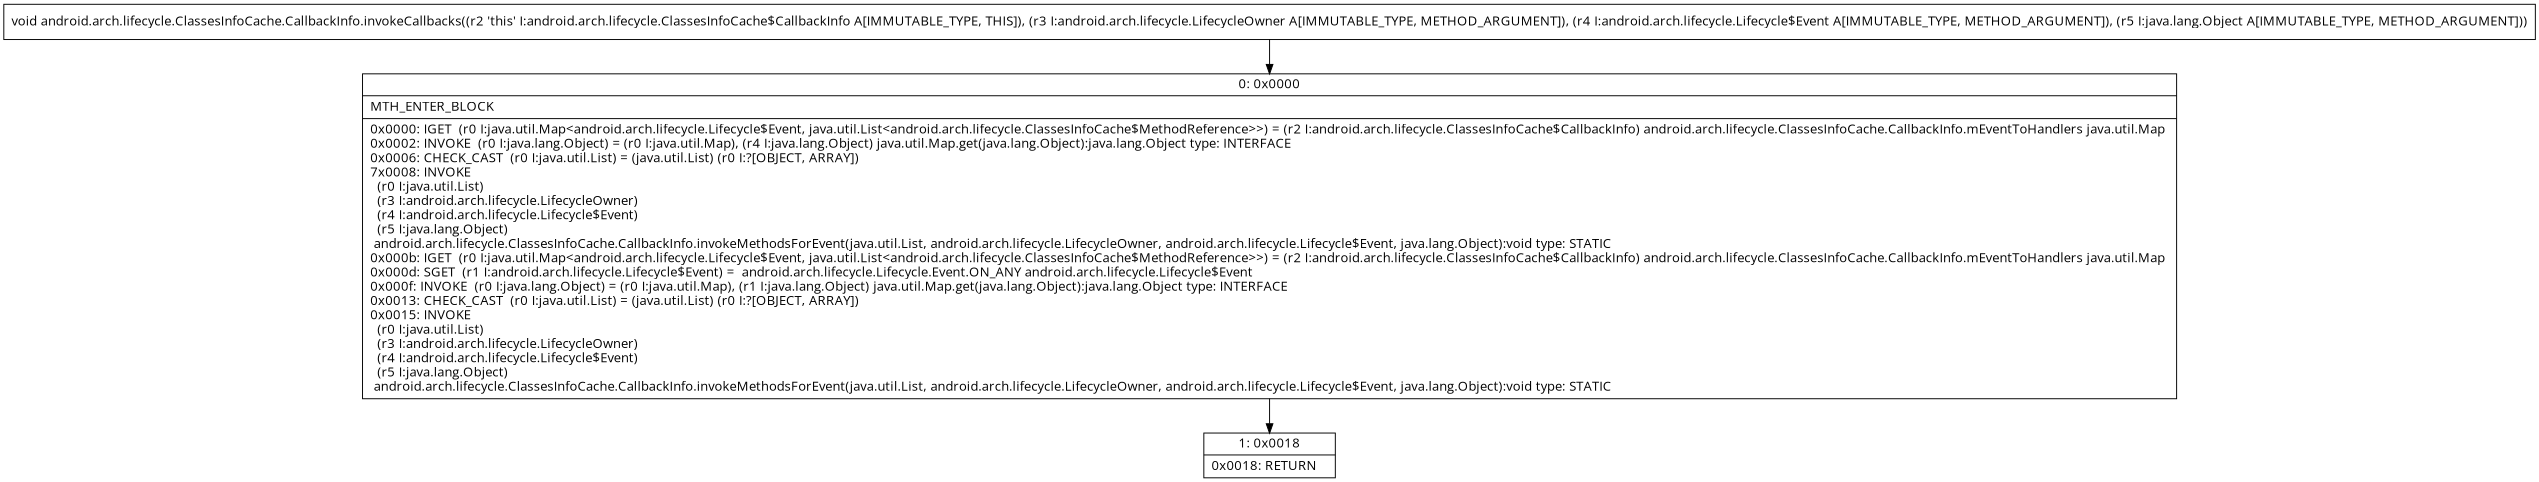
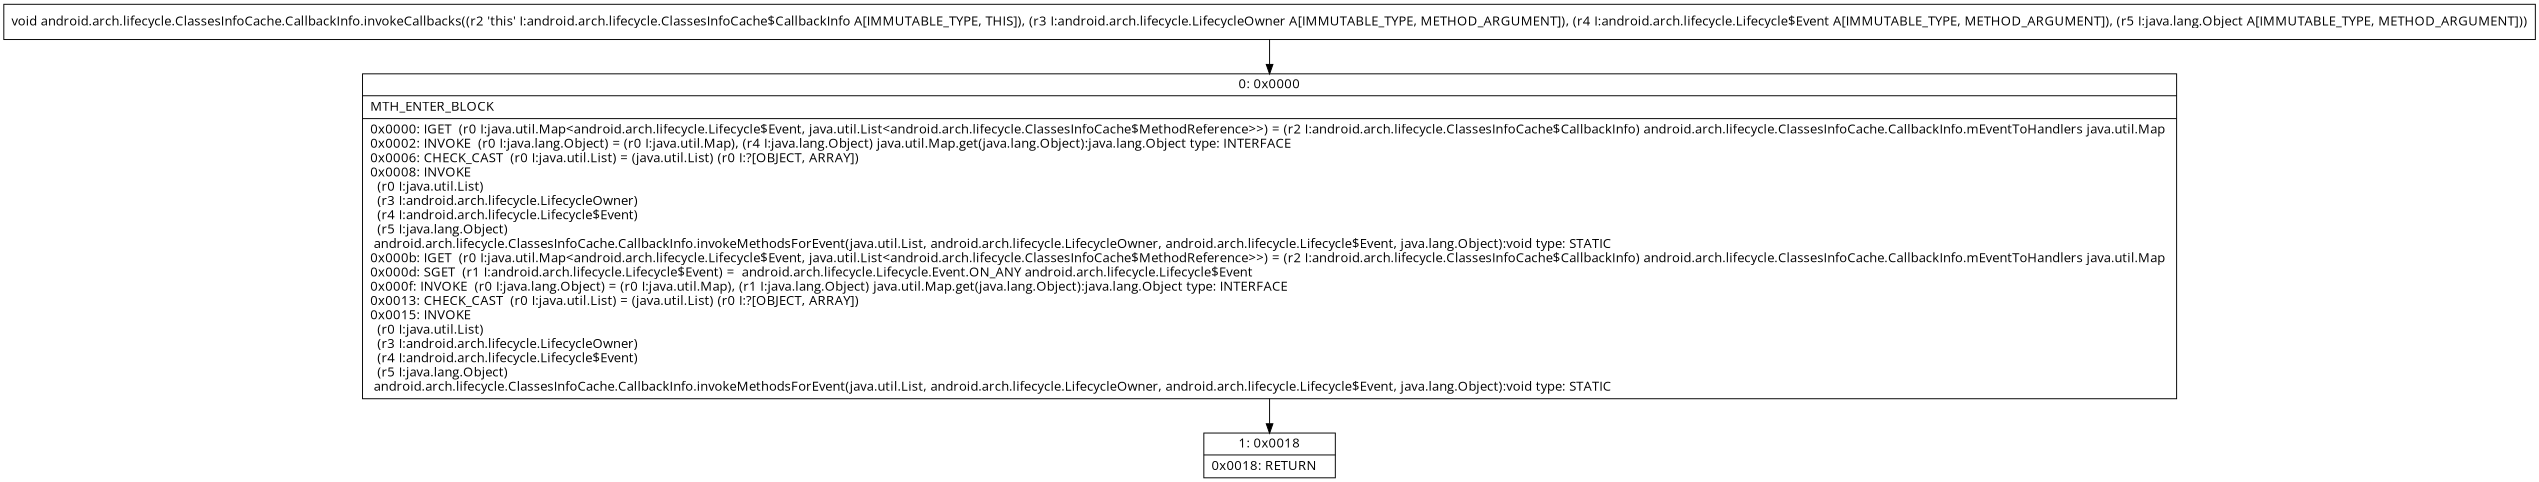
  digraph {
    fontname="Open Sans"
    node [shape=record fontname="Open Sans"]
    edge [fontname="Open Sans"]
-   n1 [label="{0\:\ 0x0000|MTH_ENTER_BLOCK\l|0x0000: IGET  (r0 I:java.util.Map\<android.arch.lifecycle.Lifecycle$Event, java.util.List\<android.arch.lifecycle.ClassesInfoCache$MethodReference\>\>) = (r2 I:android.arch.lifecycle.ClassesInfoCache$CallbackInfo) android.arch.lifecycle.ClassesInfoCache.CallbackInfo.mEventToHandlers java.util.Map \l0x0002: INVOKE  (r0 I:java.lang.Object) = (r0 I:java.util.Map), (r4 I:java.lang.Object) java.util.Map.get(java.lang.Object):java.lang.Object type: INTERFACE \l0x0006: CHECK_CAST  (r0 I:java.util.List) = (java.util.List) (r0 I:?[OBJECT, ARRAY]) \l7x0008: INVOKE  \l  (r0 I:java.util.List)\l  (r3 I:android.arch.lifecycle.LifecycleOwner)\l  (r4 I:android.arch.lifecycle.Lifecycle$Event)\l  (r5 I:java.lang.Object)\l android.arch.lifecycle.ClassesInfoCache.CallbackInfo.invokeMethodsForEvent(java.util.List, android.arch.lifecycle.LifecycleOwner, android.arch.lifecycle.Lifecycle$Event, java.lang.Object):void type: STATIC \l0x000b: IGET  (r0 I:java.util.Map\<android.arch.lifecycle.Lifecycle$Event, java.util.List\<android.arch.lifecycle.ClassesInfoCache$MethodReference\>\>) = (r2 I:android.arch.lifecycle.ClassesInfoCache$CallbackInfo) android.arch.lifecycle.ClassesInfoCache.CallbackInfo.mEventToHandlers java.util.Map \l0x000d: SGET  (r1 I:android.arch.lifecycle.Lifecycle$Event) =  android.arch.lifecycle.Lifecycle.Event.ON_ANY android.arch.lifecycle.Lifecycle$Event \l0x000f: INVOKE  (r0 I:java.lang.Object) = (r0 I:java.util.Map), (r1 I:java.lang.Object) java.util.Map.get(java.lang.Object):java.lang.Object type: INTERFACE \l0x0013: CHECK_CAST  (r0 I:java.util.List) = (java.util.List) (r0 I:?[OBJECT, ARRAY]) \l0x0015: INVOKE  \l  (r0 I:java.util.List)\l  (r3 I:android.arch.lifecycle.LifecycleOwner)\l  (r4 I:android.arch.lifecycle.Lifecycle$Event)\l  (r5 I:java.lang.Object)\l android.arch.lifecycle.ClassesInfoCache.CallbackInfo.invokeMethodsForEvent(java.util.List, android.arch.lifecycle.LifecycleOwner, android.arch.lifecycle.Lifecycle$Event, java.lang.Object):void type: STATIC \l}"]
+   n1 [label="{0\:\ 0x0000|MTH_ENTER_BLOCK\l|0x0000: IGET  (r0 I:java.util.Map\<android.arch.lifecycle.Lifecycle$Event, java.util.List\<android.arch.lifecycle.ClassesInfoCache$MethodReference\>\>) = (r2 I:android.arch.lifecycle.ClassesInfoCache$CallbackInfo) android.arch.lifecycle.ClassesInfoCache.CallbackInfo.mEventToHandlers java.util.Map \l0x0002: INVOKE  (r0 I:java.lang.Object) = (r0 I:java.util.Map), (r4 I:java.lang.Object) java.util.Map.get(java.lang.Object):java.lang.Object type: INTERFACE \l0x0006: CHECK_CAST  (r0 I:java.util.List) = (java.util.List) (r0 I:?[OBJECT, ARRAY]) \l0x0008: INVOKE  \l  (r0 I:java.util.List)\l  (r3 I:android.arch.lifecycle.LifecycleOwner)\l  (r4 I:android.arch.lifecycle.Lifecycle$Event)\l  (r5 I:java.lang.Object)\l android.arch.lifecycle.ClassesInfoCache.CallbackInfo.invokeMethodsForEvent(java.util.List, android.arch.lifecycle.LifecycleOwner, android.arch.lifecycle.Lifecycle$Event, java.lang.Object):void type: STATIC \l0x000b: IGET  (r0 I:java.util.Map\<android.arch.lifecycle.Lifecycle$Event, java.util.List\<android.arch.lifecycle.ClassesInfoCache$MethodReference\>\>) = (r2 I:android.arch.lifecycle.ClassesInfoCache$CallbackInfo) android.arch.lifecycle.ClassesInfoCache.CallbackInfo.mEventToHandlers java.util.Map \l0x000d: SGET  (r1 I:android.arch.lifecycle.Lifecycle$Event) =  android.arch.lifecycle.Lifecycle.Event.ON_ANY android.arch.lifecycle.Lifecycle$Event \l0x000f: INVOKE  (r0 I:java.lang.Object) = (r0 I:java.util.Map), (r1 I:java.lang.Object) java.util.Map.get(java.lang.Object):java.lang.Object type: INTERFACE \l0x0013: CHECK_CAST  (r0 I:java.util.List) = (java.util.List) (r0 I:?[OBJECT, ARRAY]) \l0x0015: INVOKE  \l  (r0 I:java.util.List)\l  (r3 I:android.arch.lifecycle.LifecycleOwner)\l  (r4 I:android.arch.lifecycle.Lifecycle$Event)\l  (r5 I:java.lang.Object)\l android.arch.lifecycle.ClassesInfoCache.CallbackInfo.invokeMethodsForEvent(java.util.List, android.arch.lifecycle.LifecycleOwner, android.arch.lifecycle.Lifecycle$Event, java.lang.Object):void type: STATIC \l}"]
    n2 [label="{1\:\ 0x0018|0x0018: RETURN   \l}"]
    n3 [label="{void android.arch.lifecycle.ClassesInfoCache.CallbackInfo.invokeCallbacks((r2 'this' I:android.arch.lifecycle.ClassesInfoCache$CallbackInfo A[IMMUTABLE_TYPE, THIS]), (r3 I:android.arch.lifecycle.LifecycleOwner A[IMMUTABLE_TYPE, METHOD_ARGUMENT]), (r4 I:android.arch.lifecycle.Lifecycle$Event A[IMMUTABLE_TYPE, METHOD_ARGUMENT]), (r5 I:java.lang.Object A[IMMUTABLE_TYPE, METHOD_ARGUMENT])) }"]
    n1 -> n2
    n3 -> n1
  }
